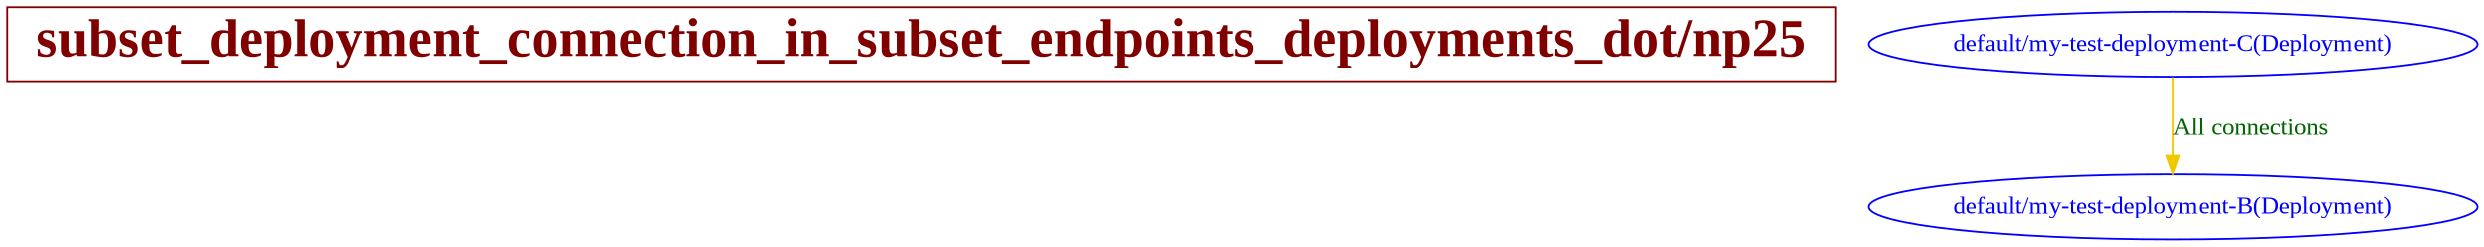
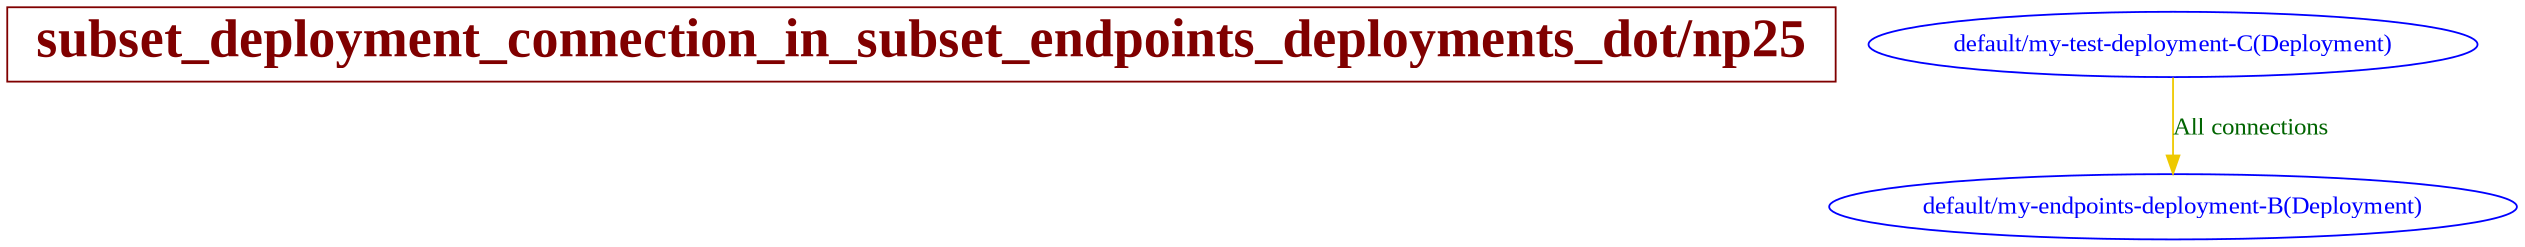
  digraph {
    fontname="Liberation Serif"
    node [color=blue fontcolor=blue fontname="Liberation Serif"]
    n1 [color=webmaroon fontcolor=webmaroon fontsize=30 label=< <B>subset_deployment_connection_in_subset_endpoints_deployments_dot/np25</B> > shape=box]
-   n2 [label="default/my-test-deployment-B(Deployment)"]
+   n2 [label="default/my-endpoints-deployment-B(Deployment)"]
    n3 [label="default/my-test-deployment-C(Deployment)"]
    n3 -> n2 [color=gold2 fontcolor=darkgreen label="All connections" fontname="Liberation Serif"]
  }
